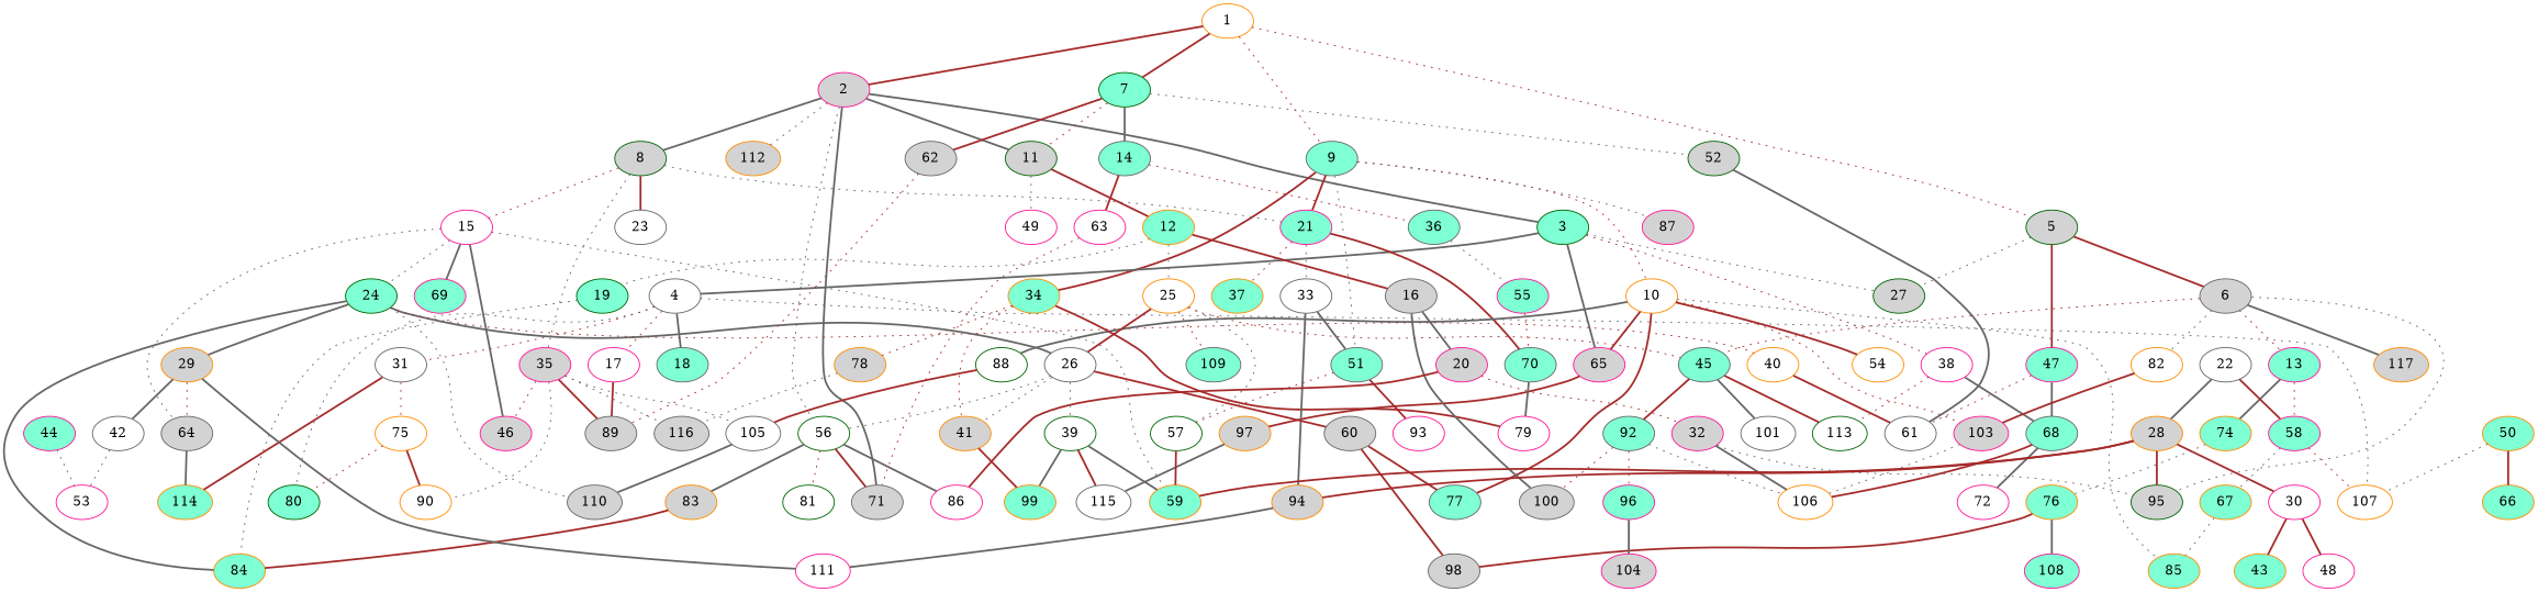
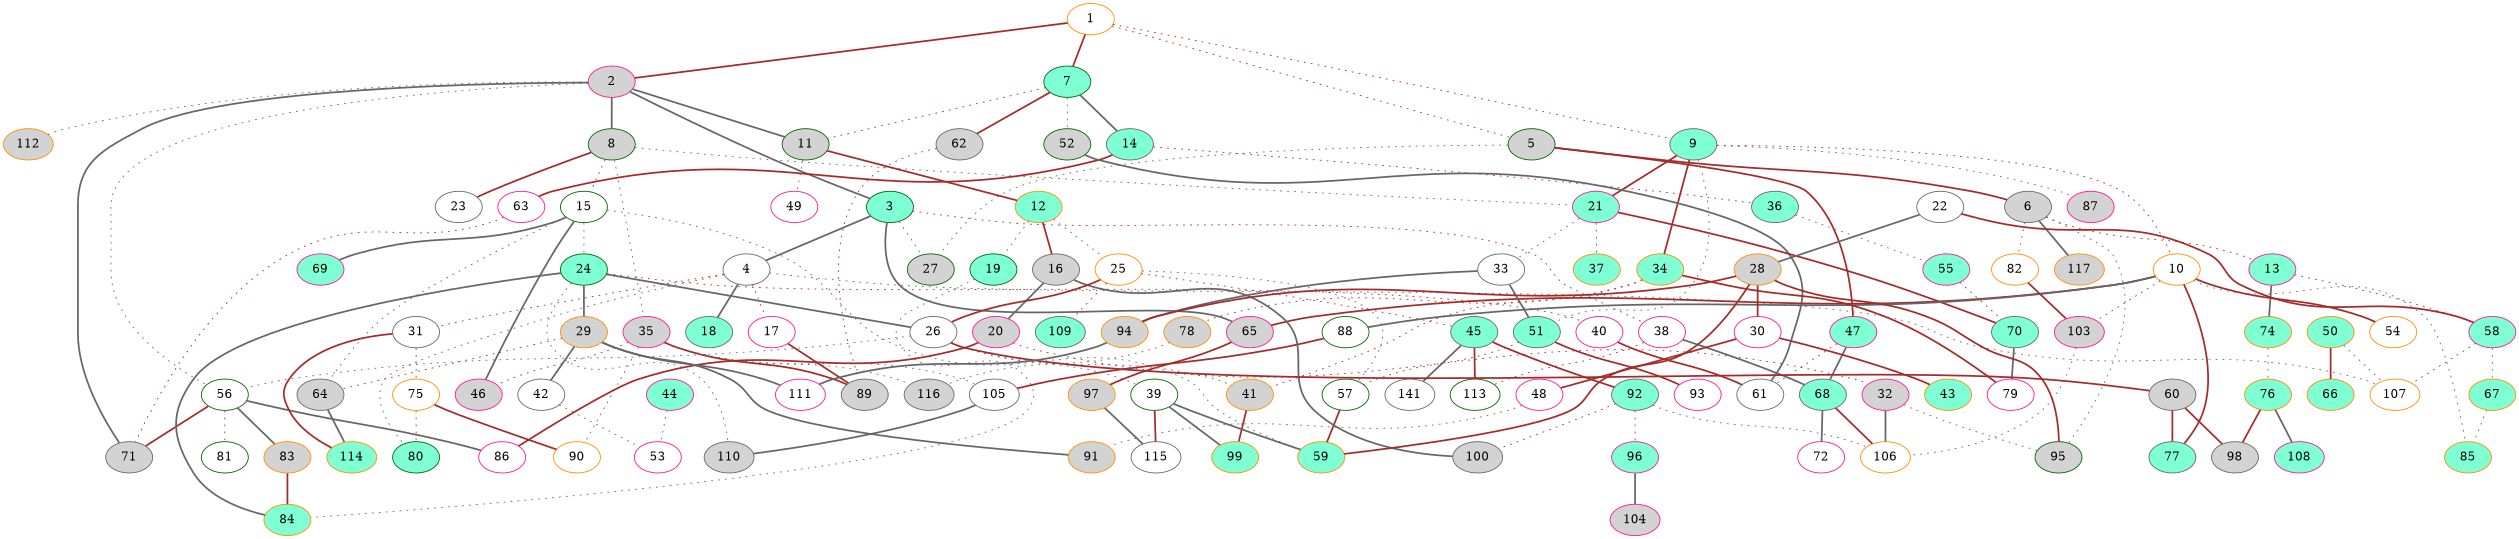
  graph {
    node [color=darkorange fillcolor=white style=filled]
    edge [color=gray40 style=bold]
    1
    2 [color=deeppink fillcolor=lightgrey]
    5 [color=darkgreen fillcolor=lightgrey]
    7 [color=darkgreen fillcolor=aquamarine]
    9 [color=gray40 fillcolor=aquamarine]
    3 [color=darkgreen fillcolor=aquamarine]
    8 [color=darkgreen fillcolor=lightgrey]
    11 [color=darkgreen fillcolor=lightgrey]
    56 [color=darkgreen]
    71 [color=gray40 fillcolor=lightgrey]
    112 [fillcolor=lightgrey]
    27 [color=darkgreen fillcolor=lightgrey]
    6 [color=gray40 fillcolor=lightgrey]
    47 [color=deeppink fillcolor=aquamarine]
    14 [color=gray40 fillcolor=aquamarine]
    52 [color=darkgreen fillcolor=lightgrey]
    62 [color=gray40 fillcolor=lightgrey]
    21 [color=deeppink fillcolor=aquamarine]
    10
    34 [fillcolor=aquamarine]
    51 [color=gray40 fillcolor=aquamarine]
    87 [color=deeppink fillcolor=lightgrey]
    4 [color=gray40]
    38 [color=deeppink]
    65 [color=deeppink fillcolor=lightgrey]
-   15 [color=deeppink]
+   15 [color=darkgreen]
    23 [color=gray40]
    35 [color=deeppink fillcolor=lightgrey]
    12 [fillcolor=aquamarine]
    49 [color=deeppink]
    86 [color=deeppink]
    81 [color=darkgreen]
    83 [fillcolor=lightgrey]
    17 [color=deeppink]
    18 [color=gray40 fillcolor=aquamarine]
    31 [color=gray40]
    80 [color=darkgreen fillcolor=aquamarine]
    107
    68 [color=gray40 fillcolor=aquamarine]
    113 [color=darkgreen]
    97 [fillcolor=lightgrey]
    89 [color=gray40 fillcolor=lightgrey]
    75
    114 [fillcolor=aquamarine]
    13 [color=deeppink fillcolor=aquamarine]
    45 [color=gray40 fillcolor=aquamarine]
    82
    95 [color=darkgreen fillcolor=lightgrey]
    117 [fillcolor=lightgrey]
    61 [color=gray40]
    58 [color=deeppink fillcolor=aquamarine]
    74 [fillcolor=aquamarine]
    92 [color=gray40 fillcolor=aquamarine]
-   101 [color=gray40]
+   101 [color=gray40 label=141]
    103 [color=deeppink fillcolor=lightgrey]
    36 [color=gray40 fillcolor=aquamarine]
    63 [color=deeppink]
    24 [color=darkgreen fillcolor=aquamarine]
    46 [color=deeppink fillcolor=lightgrey]
    59 [fillcolor=aquamarine]
    64 [color=gray40 fillcolor=lightgrey]
    69 [color=deeppink fillcolor=aquamarine]
    33 [color=gray40]
    37 [fillcolor=aquamarine]
    70 [color=gray40 fillcolor=aquamarine]
    90
    105 [color=gray40]
    116 [color=gray40 fillcolor=lightgrey]
    54
    77 [color=gray40 fillcolor=aquamarine]
    85 [fillcolor=aquamarine]
    88 [color=darkgreen]
    41 [fillcolor=lightgrey]
    78 [fillcolor=lightgrey]
    79 [color=deeppink]
    57 [color=darkgreen]
    93 [color=deeppink]
    106
    16 [color=gray40 fillcolor=lightgrey]
    19 [color=darkgreen fillcolor=aquamarine]
    25
    20 [color=deeppink fillcolor=lightgrey]
    100 [color=gray40 fillcolor=lightgrey]
    84 [fillcolor=aquamarine]
    26 [color=gray40]
    109 [color=gray40 fillcolor=aquamarine]
    67 [fillcolor=aquamarine]
    76 [fillcolor=aquamarine]
    55 [color=deeppink fillcolor=aquamarine]
    29 [fillcolor=lightgrey]
-   40
+   40 [color=deeppink]
    110 [color=gray40 fillcolor=lightgrey]
    32 [color=deeppink fillcolor=lightgrey]
    22 [color=gray40]
    28 [fillcolor=lightgrey]
    94 [fillcolor=lightgrey]
    30 [color=deeppink]
    39 [color=darkgreen]
    60 [color=gray40 fillcolor=lightgrey]
    42 [color=gray40]
+   91 [fillcolor=lightgrey]
    111 [color=deeppink]
    108 [color=deeppink fillcolor=aquamarine]
    99 [fillcolor=aquamarine]
    115 [color=gray40]
    98 [color=gray40 fillcolor=lightgrey]
    43 [fillcolor=aquamarine]
    48 [color=deeppink]
    53 [color=deeppink]
    72 [color=deeppink]
    50 [fillcolor=aquamarine]
    66 [fillcolor=aquamarine]
    44 [color=deeppink fillcolor=aquamarine]
    96 [color=deeppink fillcolor=aquamarine]
    104 [color=deeppink fillcolor=lightgrey]
    1 -- 2 [color=brown]
    1 -- 5 [color=brown style=dotted]
    1 -- 7 [color=brown]
    1 -- 9 [color=brown style=dotted]
    2 -- 3
    2 -- 8
    2 -- 11
    2 -- 56 [style=dotted]
    2 -- 71
    2 -- 112 [style=dotted]
    5 -- 27 [style=dotted]
    5 -- 6 [color=brown]
    5 -- 47 [color=brown]
    7 -- 11 [color=brown style=dotted]
    7 -- 14
    7 -- 52 [style=dotted]
    7 -- 62 [color=brown]
    9 -- 21 [color=brown]
    9 -- 10 [color=brown style=dotted]
    9 -- 34 [color=brown]
    9 -- 51 [style=dotted]
    9 -- 87 [style=dotted]
    3 -- 27 [style=dotted]
    3 -- 4
    3 -- 38 [color=brown style=dotted]
    3 -- 65
    8 -- 21 [style=dotted]
    8 -- 15 [color=brown style=dotted]
    8 -- 23 [color=brown]
    8 -- 35 [style=dotted]
    11 -- 12 [color=brown]
    11 -- 49 [style=dotted]
    56 -- 71 [color=brown]
    56 -- 86
    56 -- 81 [color=brown style=dotted]
    56 -- 83
    6 -- 13 [color=brown style=dotted]
-   6 -- 45 [color=brown style=dotted]
    6 -- 82 [style=dotted]
    6 -- 95 [style=dotted]
    6 -- 117
    47 -- 68
    47 -- 61 [color=brown style=dotted]
    14 -- 36 [color=brown style=dotted]
    14 -- 63 [color=brown]
    52 -- 61
    62 -- 89 [color=brown style=dotted]
    21 -- 33 [style=dotted]
    21 -- 37 [color=brown style=dotted]
    21 -- 70 [color=brown]
    10 -- 65 [color=brown]
    10 -- 103 [color=brown style=dotted]
    10 -- 54 [color=brown]
    10 -- 77 [color=brown]
    10 -- 85 [style=dotted]
    10 -- 88
    34 -- 41 [color=brown style=dotted]
    34 -- 78 [color=brown style=dotted]
    34 -- 79 [color=brown]
    51 -- 57 [color=brown style=dotted]
    51 -- 93 [color=brown]
    4 -- 17 [color=brown style=dotted]
    4 -- 18
    4 -- 31 [color=brown style=dotted]
    4 -- 80 [style=dotted]
    4 -- 107 [style=dotted]
    38 -- 68
    38 -- 113 [color=brown style=dotted]
    65 -- 97 [color=brown]
    15 -- 24 [style=dotted]
    15 -- 46
    15 -- 59 [style=dotted]
    15 -- 64 [style=dotted]
    15 -- 69
    35 -- 89 [color=brown]
    35 -- 46 [color=brown style=dotted]
    35 -- 90 [style=dotted]
    35 -- 105 [style=dotted]
    35 -- 116 [style=dotted]
    12 -- 16 [color=brown]
    12 -- 19 [style=dotted]
    12 -- 25 [style=dotted]
    83 -- 84 [color=brown]
    17 -- 89 [color=brown]
    31 -- 75 [color=brown style=dotted]
    31 -- 114 [color=brown]
    68 -- 106 [color=brown]
    68 -- 72
    97 -- 115
    75 -- 80 [color=brown style=dotted]
    75 -- 90 [color=brown]
    13 -- 58 [color=brown style=dotted]
    13 -- 74
    45 -- 113 [color=brown]
    45 -- 92 [color=brown]
    45 -- 101
    82 -- 103 [color=brown]
    58 -- 107 [color=brown style=dotted]
    58 -- 67 [style=dotted]
    74 -- 76 [style=dotted]
    92 -- 106 [style=dotted]
    92 -- 100 [color=brown style=dotted]
    92 -- 96 [color=brown style=dotted]
    103 -- 106 [style=dotted]
    36 -- 55 [style=dotted]
    63 -- 71 [color=brown style=dotted]
    24 -- 84
    24 -- 26
    24 -- 29
    24 -- 40 [color=brown style=dotted]
    24 -- 110 [style=dotted]
    64 -- 114
    33 -- 51
    33 -- 94
    70 -- 79
    105 -- 110
    88 -- 105 [color=brown]
    41 -- 99 [color=brown]
    78 -- 116 [style=dotted]
    57 -- 59 [color=brown]
    16 -- 20
    16 -- 100
    19 -- 84 [style=dotted]
    25 -- 45 [color=brown style=dotted]
    25 -- 57 [style=dotted]
    25 -- 26 [color=brown]
    25 -- 109 [color=brown style=dotted]
    20 -- 86 [color=brown]
    20 -- 32 [color=brown style=dotted]
    26 -- 56 [style=dotted]
    26 -- 41 [style=dotted]
    26 -- 39 [style=dotted]
    26 -- 60 [color=brown]
    67 -- 85 [style=dotted]
    76 -- 108
    76 -- 98 [color=brown]
    55 -- 70 [color=brown style=dotted]
    29 -- 64 [color=brown style=dotted]
    29 -- 42
+   29 -- 91
    29 -- 111
    40 -- 61 [color=brown]
    32 -- 95 [style=dotted]
    32 -- 106
    22 -- 58 [color=brown]
    22 -- 28
    28 -- 95 [color=brown]
    28 -- 59 [color=brown]
    28 -- 94 [color=brown]
    28 -- 30 [color=brown]
    94 -- 111
    30 -- 43 [color=brown]
    30 -- 48 [color=brown]
    39 -- 59
    39 -- 99
    39 -- 115 [color=brown]
    60 -- 77 [color=brown]
    60 -- 98 [color=brown]
    42 -- 53 [style=dotted]
+   48 -- 91 [style=dotted]
    50 -- 107 [style=dotted]
    50 -- 66 [color=brown]
    44 -- 53 [style=dotted]
    96 -- 104
  }
